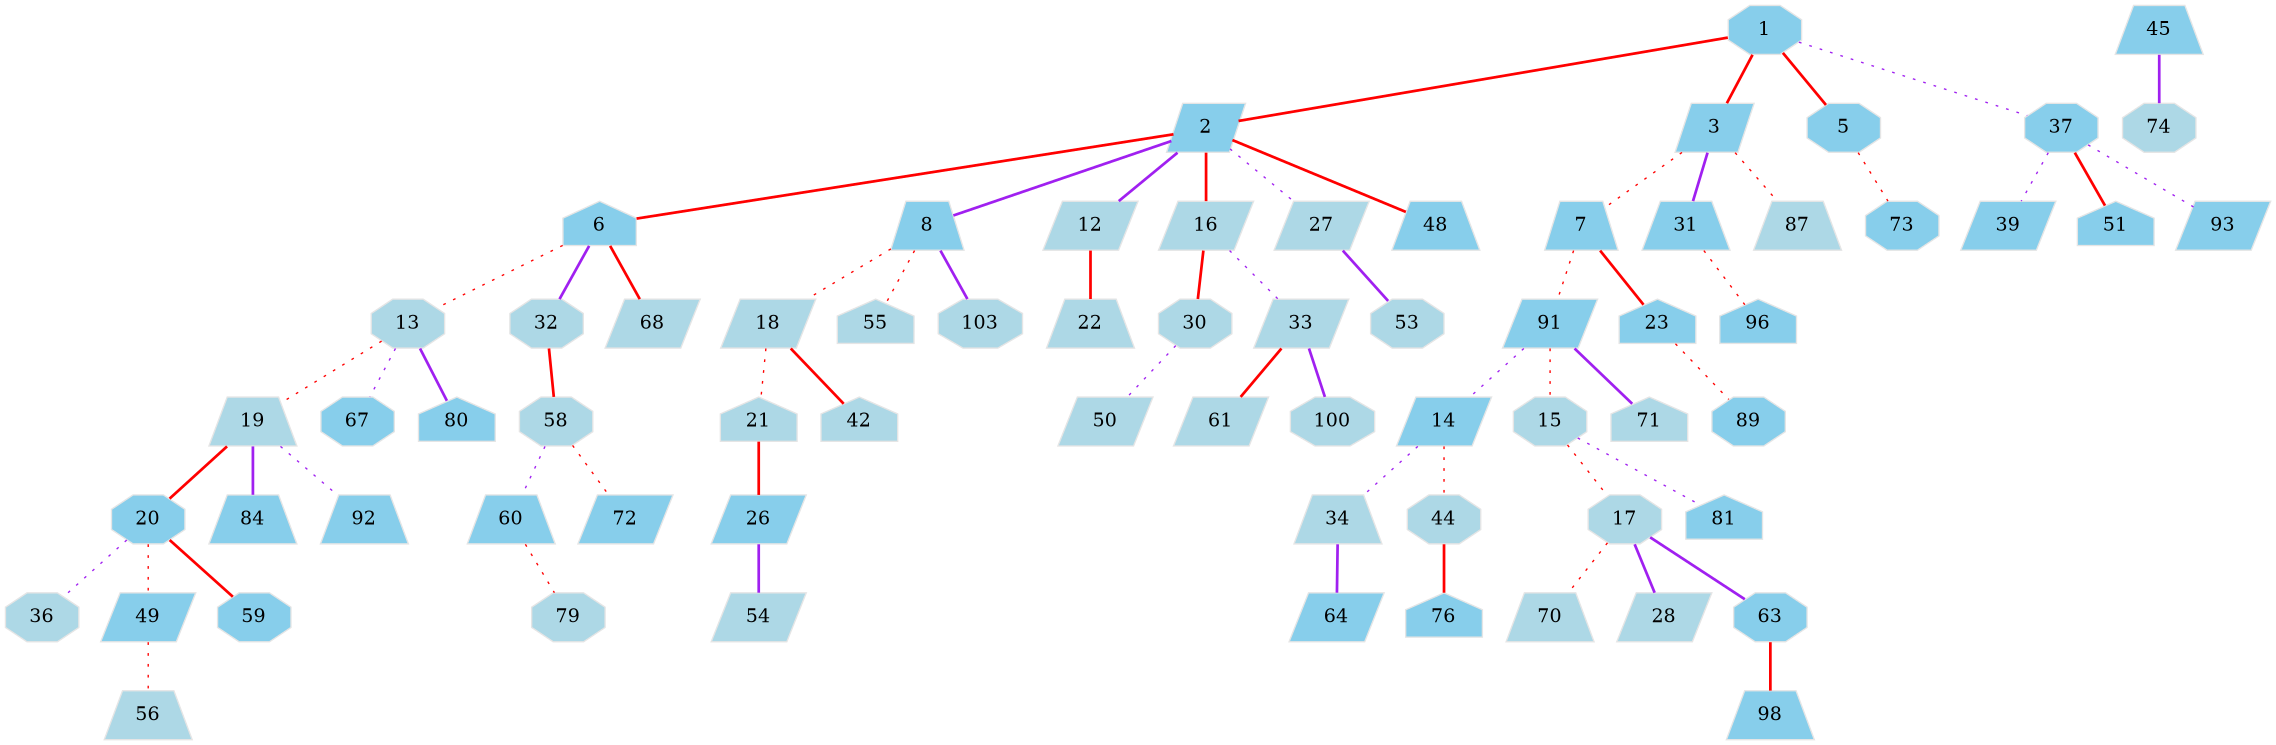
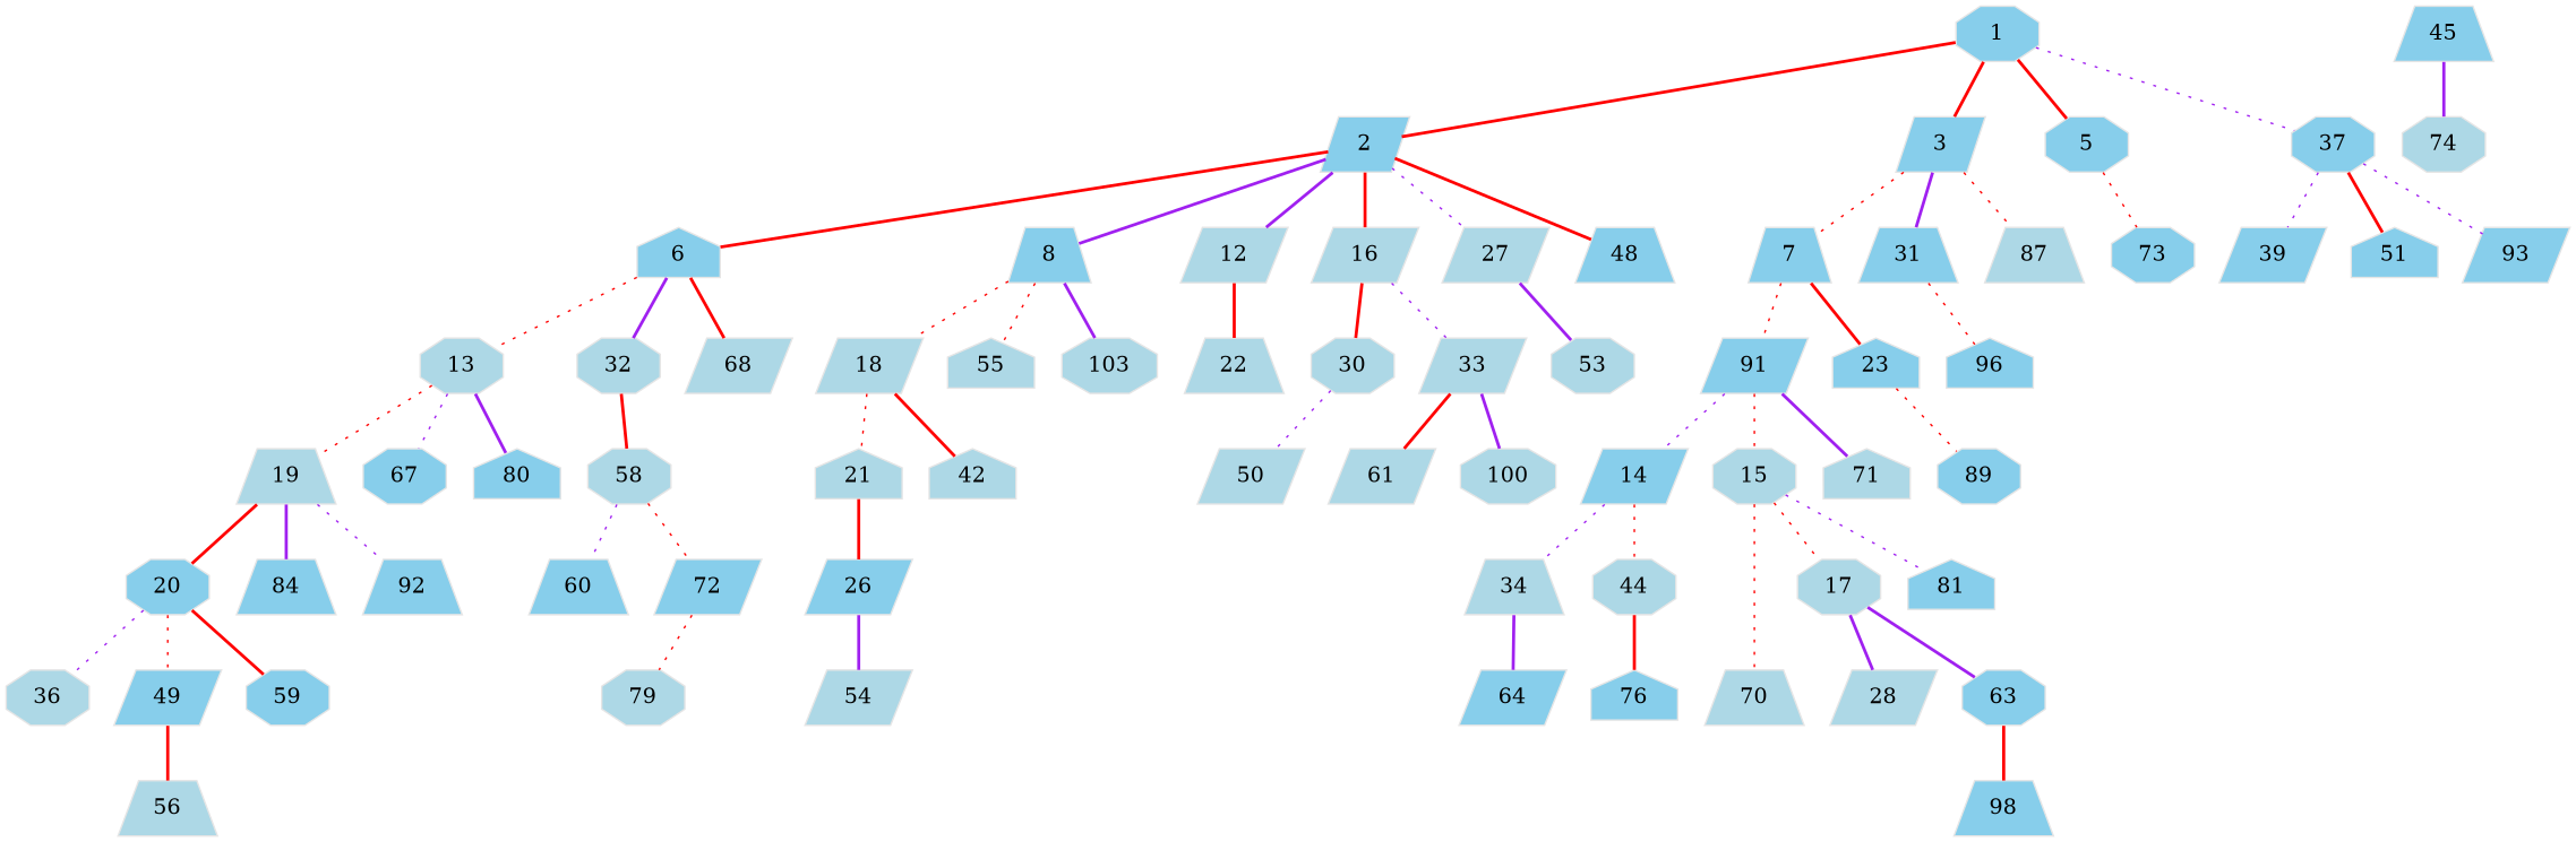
  graph {
    node [color=gray90 fillcolor=skyblue shape=octagon style=filled]
    edge [color=red style=bold]
    2 [shape=parallelogram super="+4"]
    6 [shape=house super="+99"]
    8 [shape=trapezium super="+9"]
    12 [fillcolor=lightblue shape=parallelogram super="+38"]
    16 [fillcolor=lightblue shape=parallelogram super="+75"]
    27 [fillcolor=lightblue shape=parallelogram super="+97"]
    48 [shape=trapezium]
    1
    3 [shape=parallelogram super="+24"]
    5 [super="+10"]
    37 [super="+46"]
    7 [shape=trapezium super="+62"]
    31 [shape=trapezium super="+40"]
    87 [fillcolor=lightblue shape=trapezium]
    73 [super="+90"]
    39 [shape=parallelogram super="+91"]
    51 [shape=house]
    93 [shape=parallelogram]
    45 [shape=trapezium super="+85"]
    74 [fillcolor=lightblue]
    13 [fillcolor=lightblue super="+43"]
    32 [fillcolor=lightblue super="+41"]
    68 [fillcolor=lightblue shape=parallelogram]
    18 [fillcolor=lightblue shape=parallelogram super="+65"]
    55 [fillcolor=lightblue shape=house]
    103 [fillcolor=lightblue]
    22 [fillcolor=lightblue shape=trapezium]
    30 [fillcolor=lightblue super="+86"]
    33 [fillcolor=lightblue shape=parallelogram super="+35"]
    53 [fillcolor=lightblue]
    n31 [label=91 shape=parallelogram super="+66"]
    23 [shape=house super="+88"]
    96 [shape=house]
    19 [fillcolor=lightblue shape=trapezium super="+78"]
    67
    80 [shape=house]
    58 [fillcolor=lightblue]
    14 [shape=parallelogram]
    15 [fillcolor=lightblue super="+52"]
    71 [fillcolor=lightblue shape=house]
    89 [super="+102"]
    21 [fillcolor=lightblue shape=house]
    42 [fillcolor=lightblue shape=house]
    34 [fillcolor=lightblue shape=trapezium]
    44 [fillcolor=lightblue super="+57"]
    17 [fillcolor=lightblue super="+25"]
    70 [fillcolor=lightblue shape=trapezium super="+101"]
    81 [shape=house]
    20 [super="+29"]
    84 [shape=trapezium]
    92 [shape=trapezium]
    64 [shape=parallelogram]
    76 [shape=house]
    28 [fillcolor=lightblue shape=parallelogram]
    63 [super="+94"]
    50 [fillcolor=lightblue shape=parallelogram super="+82"]
    61 [fillcolor=lightblue shape=parallelogram super="+77"]
    100 [fillcolor=lightblue]
    98 [shape=trapezium]
    26 [shape=parallelogram super="+47"]
    36 [fillcolor=lightblue]
    49 [shape=parallelogram]
    59
    56 [fillcolor=lightblue shape=trapezium super="+69"]
    54 [fillcolor=lightblue shape=parallelogram]
    60 [shape=trapezium]
    72 [shape=parallelogram super="+83"]
    79 [fillcolor=lightblue super="+95"]
    2 -- 6
    2 -- 8 [color=purple]
    2 -- 12 [color=purple]
    2 -- 16
    2 -- 27 [color=purple style=dotted]
    2 -- 48
    6 -- 13 [style=dotted]
    6 -- 32 [color=purple]
    6 -- 68
    8 -- 18 [style=dotted]
    8 -- 55 [style=dotted]
    8 -- 103 [color=purple]
    12 -- 22
    16 -- 30
    16 -- 33 [color=purple style=dotted]
    27 -- 53 [color=purple]
    1 -- 2
    1 -- 3
    1 -- 5
    1 -- 37 [color=purple style=dotted]
    3 -- 7 [style=dotted]
    3 -- 31 [color=purple]
    3 -- 87 [style=dotted]
    5 -- 73 [style=dotted]
    37 -- 39 [color=purple style=dotted]
    37 -- 51
    37 -- 93 [color=purple style=dotted]
    7 -- n31 [style=dotted]
    7 -- 23
    31 -- 96 [style=dotted]
    45 -- 74 [color=purple]
    13 -- 19 [style=dotted]
    13 -- 67 [color=purple style=dotted]
    13 -- 80 [color=purple]
    32 -- 58
    18 -- 21 [style=dotted]
    18 -- 42
    30 -- 50 [color=purple style=dotted]
    33 -- 61
    33 -- 100 [color=purple]
    n31 -- 14 [color=purple style=dotted]
    n31 -- 15 [style=dotted]
    n31 -- 71 [color=purple]
    23 -- 89 [style=dotted]
    19 -- 20
    19 -- 84 [color=purple]
    19 -- 92 [color=purple style=dotted]
    58 -- 60 [color=purple style=dotted]
    58 -- 72 [style=dotted]
    14 -- 34 [color=purple style=dotted]
    14 -- 44 [style=dotted]
    15 -- 17 [style=dotted]
-   17 -- 70 [style=dotted]
+   15 -- 70 [style=dotted]
    15 -- 81 [color=purple style=dotted]
    21 -- 26
    34 -- 64 [color=purple]
    44 -- 76
    17 -- 28 [color=purple]
    17 -- 63 [color=purple]
    20 -- 36 [color=purple style=dotted]
    20 -- 49 [style=dotted]
    20 -- 59
    63 -- 98
    26 -- 54 [color=purple]
-   49 -- 56 [style=dotted]
-   60 -- 79 [style=dotted]
+   49 -- 56
+   72 -- 79 [style=dotted]
  }
